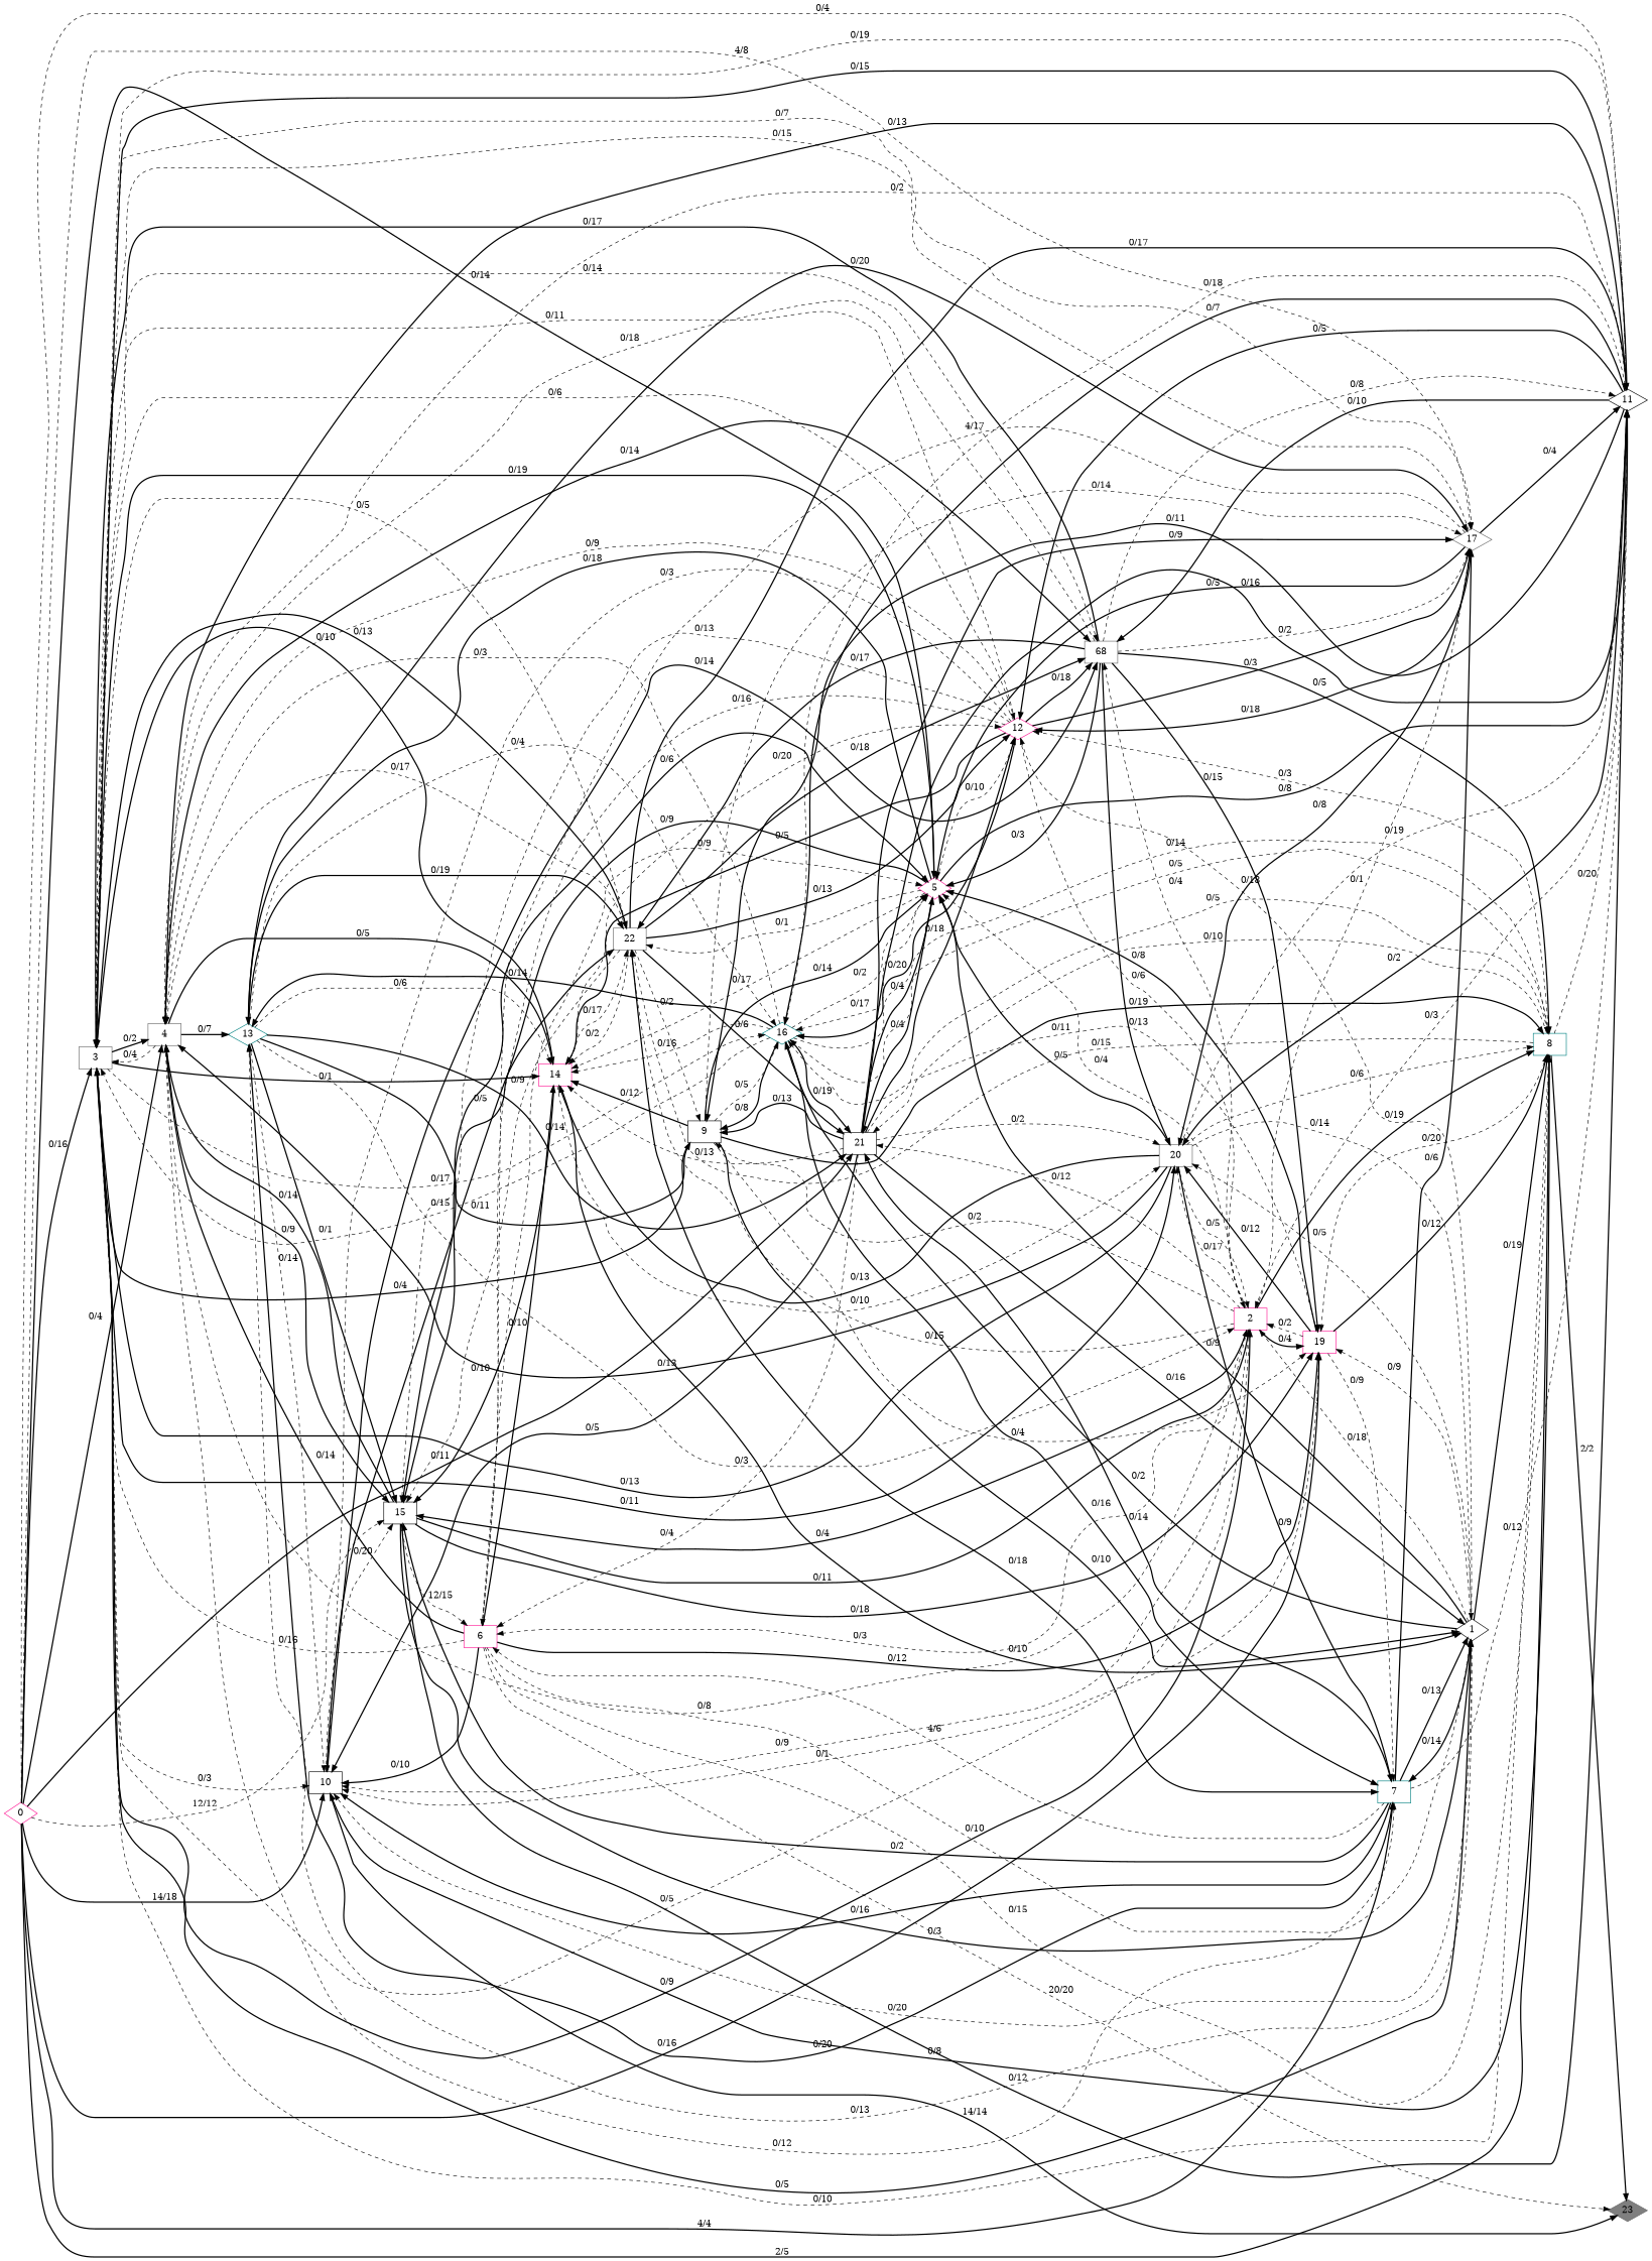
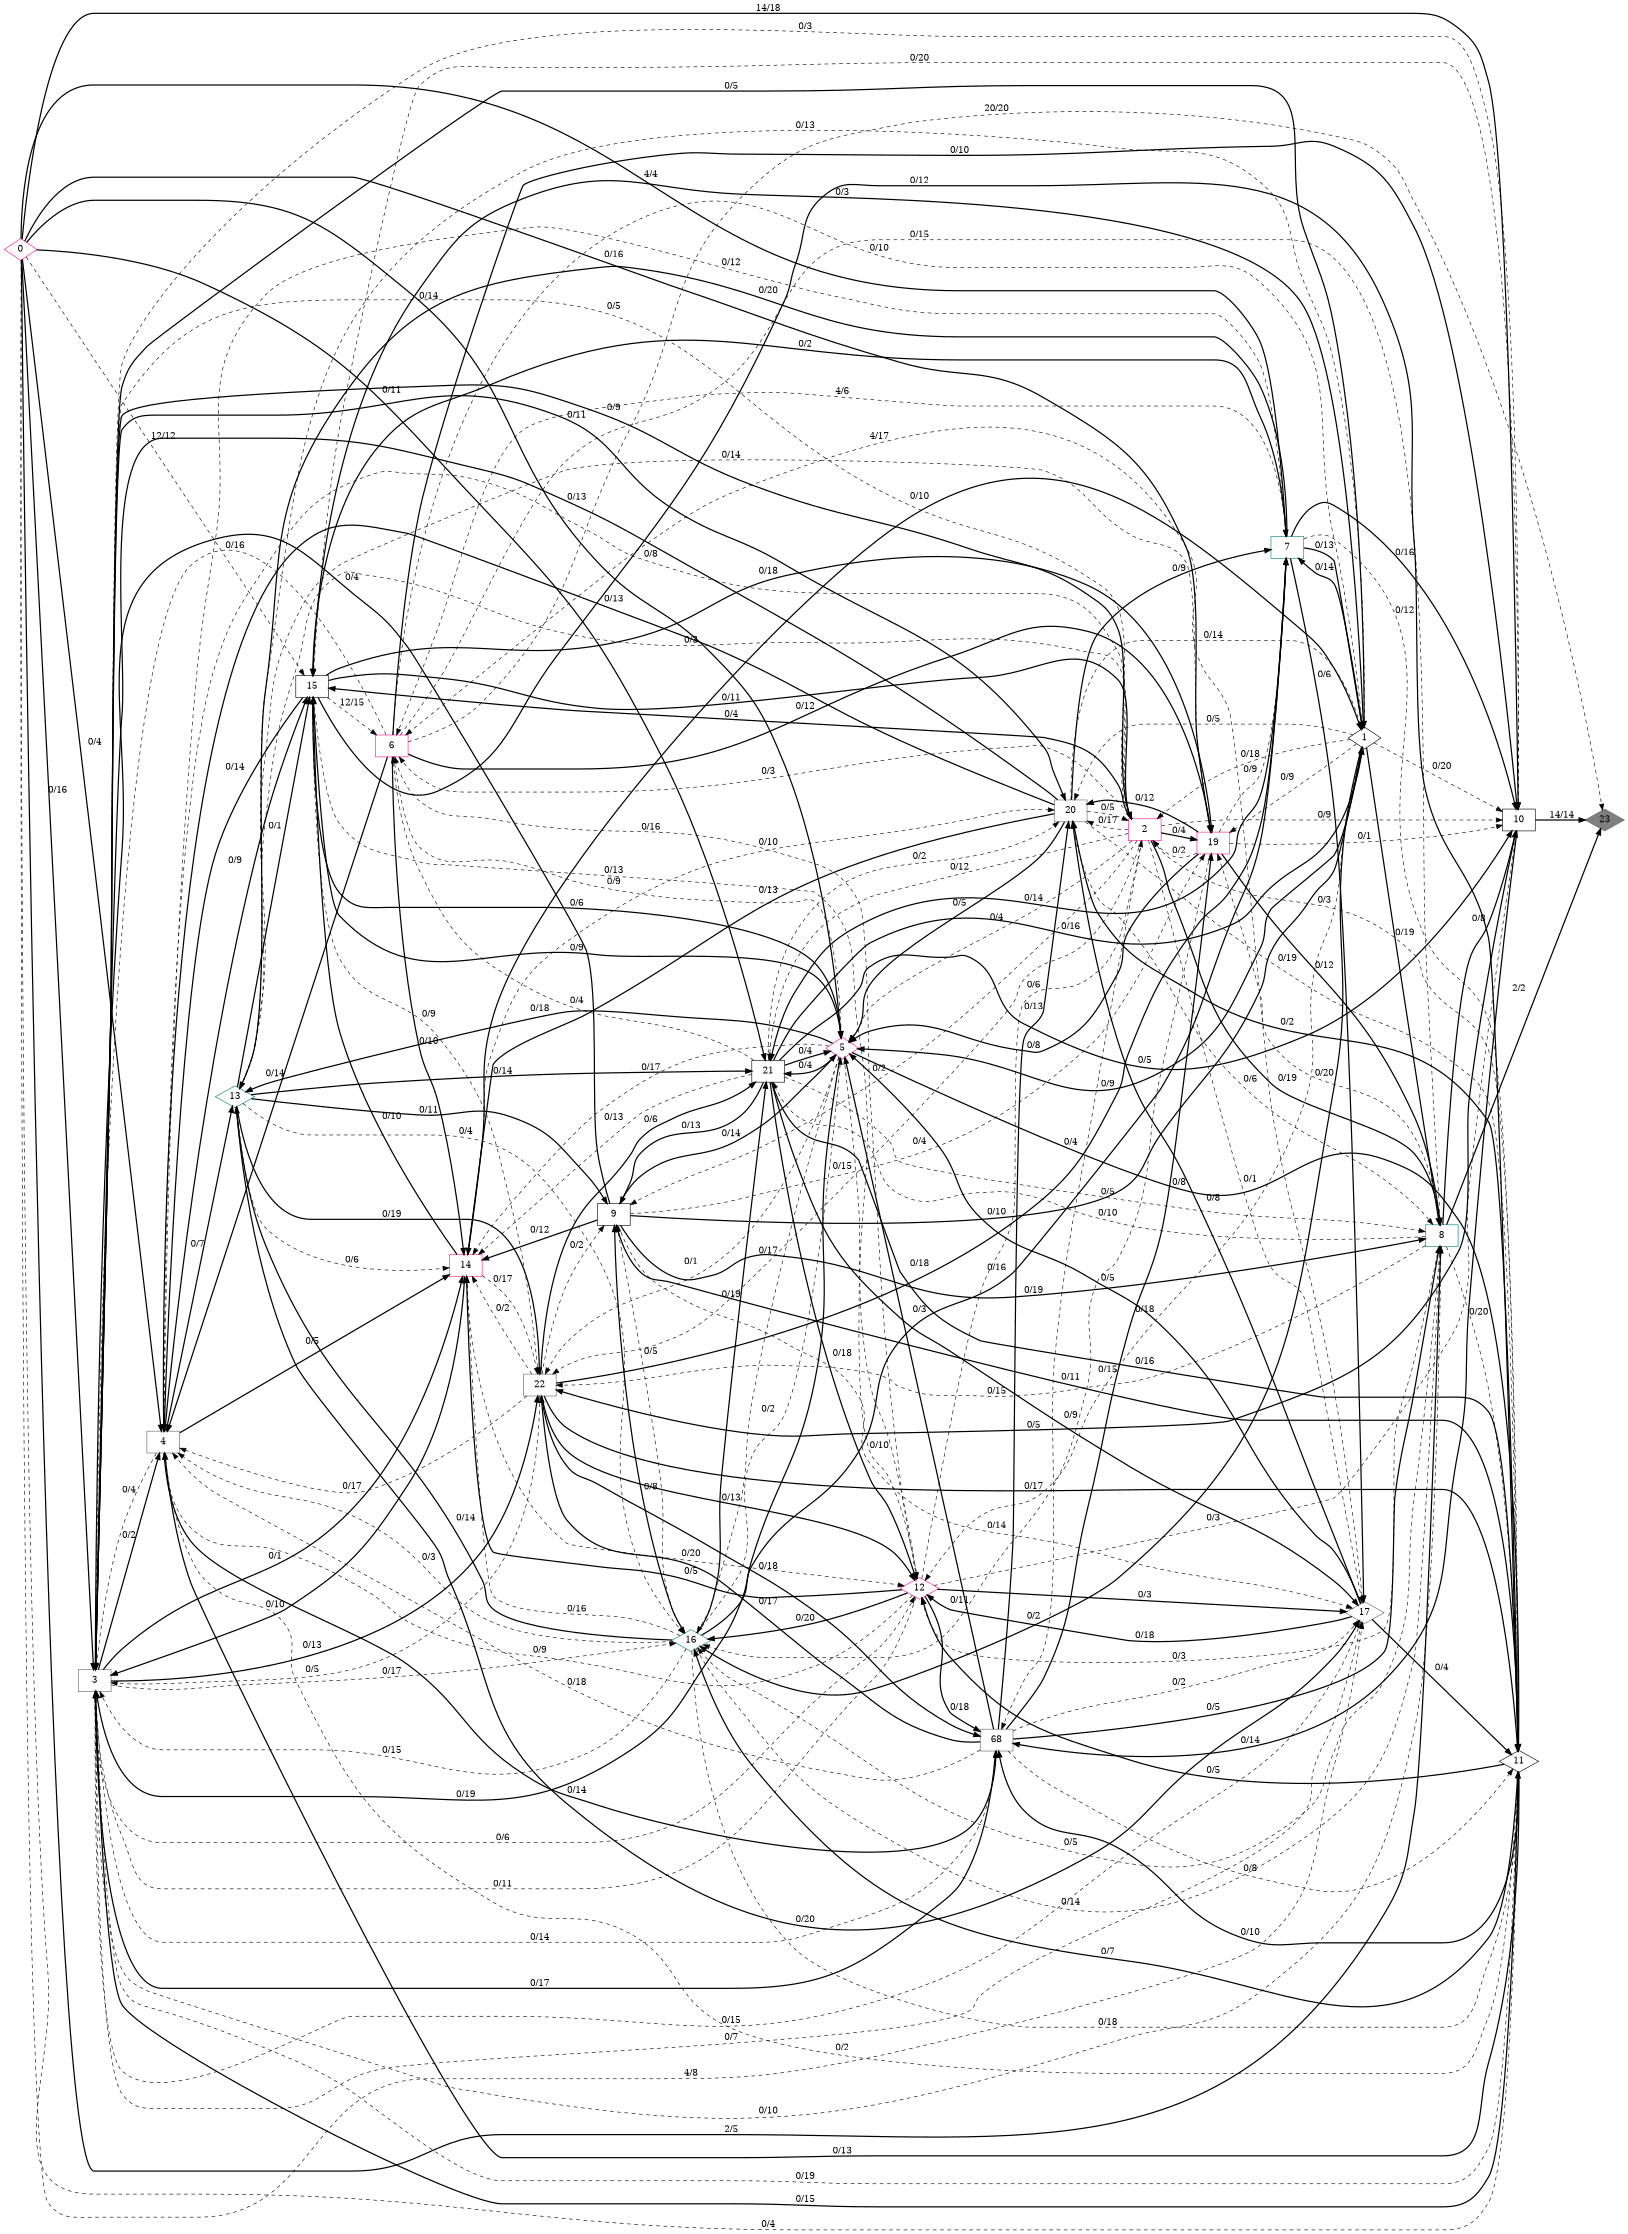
  digraph {
    rankdir=LR
    node [color=deeppink fillcolor=grey100 shape=box style=filled]
    edge [style=bold]
    0 [shape=diamond]
    3 [color=gray40]
    4 [color=gray40]
    5 [shape=diamond]
    7 [color=teal]
    8 [color=teal]
    10 [color=black]
    11 [color=black shape=diamond]
    15 [color=black]
    17 [color=gray40 shape=diamond]
    19
    21 [color=black]
    1 [color=black shape=diamond]
    2
    12 [shape=diamond]
    16 [color=teal shape=diamond]
    20 [color=gray40]
    n18 [color=gray40 label=68]
    22 [color=gray40]
    14
    13 [color=teal shape=diamond]
    6
    23 [color=gray40 fillcolor=grey50 shape=diamond]
    9 [color=black]
    0 -> 3 [label="0/16"]
    0 -> 4 [label="0/4"]
    0 -> 5 [label="0/14"]
    0 -> 7 [label="4/4"]
    0 -> 8 [label="2/5"]
    0 -> 10 [label="14/18"]
    0 -> 11 [label="0/4" style=dashed]
    0 -> 15 [label="12/12" style=dashed]
    0 -> 17 [label="4/8" style=dashed]
    0 -> 19 [label="0/16"]
    0 -> 21 [label="0/11"]
    3 -> 4 [label="0/2"]
    3 -> 8 [label="0/10" style=dashed]
    3 -> 10 [label="0/3" style=dashed]
    3 -> 11 [label="0/19" style=dashed]
    3 -> 17 [label="0/7" style=dashed]
    3 -> 1 [label="0/5"]
    3 -> 2 [label="0/9"]
    3 -> 12 [label="0/6" style=dashed]
    3 -> 16 [label="0/17" style=dashed]
    3 -> 20 [label="0/11"]
    3 -> n18 [label="0/14" style=dashed]
    3 -> 22 [label="0/13"]
    3 -> 14 [label="0/1"]
    4 -> 3 [label="0/4" style=dashed]
    4 -> 7 [label="0/12" style=dashed]
    4 -> 11 [label="0/2" style=dashed]
    4 -> 15 [label="0/9"]
    4 -> 2 [label="0/8" style=dashed]
    4 -> n18 [label="0/14"]
    4 -> 14 [label="0/5"]
    4 -> 13 [label="0/7"]
    5 -> 3 [label="0/19"]
    5 -> 11 [label="0/8"]
    5 -> 15 [label="0/9"]
    5 -> 21 [label="0/4"]
    5 -> 12 [label="0/10" style=dashed]
    5 -> 16 [label="0/17" style=dashed]
    5 -> 22 [label="0/1" style=dashed]
    5 -> 14 [label="0/17" style=dashed]
    5 -> 13 [label="0/18"]
    7 -> 10 [label="0/16"]
    7 -> 11 [label="0/12" style=dashed]
    7 -> 15 [label="0/2"]
    7 -> 17 [label="0/6"]
    7 -> 21 [label="0/14"]
    7 -> 1 [label="0/13"]
    7 -> 13 [label="0/20"]
    7 -> 6 [label="4/6" style=dashed]
    8 -> 10 [label="0/8"]
    8 -> 11 [label="0/20" style=dashed]
    8 -> 19 [label="0/20" style=dashed]
    8 -> 21 [label="0/10" style=dashed]
    8 -> 12 [label="0/3" style=dashed]
    8 -> 16 [label="0/5" style=dashed]
    8 -> 22 [label="0/15" style=dashed]
    8 -> 23 [label="2/2"]
    10 -> 15 [label="0/20" style=dashed]
    10 -> n18 [label="0/14"]
    10 -> 22 [label="0/5"]
    10 -> 23 [label="14/14"]
    11 -> 3 [label="0/15"]
    11 -> 4 [label="0/13"]
    11 -> 2 [label="0/3" style=dashed]
    11 -> 12 [label="0/5"]
    11 -> 16 [label="0/7"]
    11 -> 20 [label="0/2"]
    11 -> n18 [label="0/10"]
    11 -> 9 [label="0/11"]
    15 -> 4 [label="0/14"]
    15 -> 5 [label="0/6"]
    15 -> 11 [label="0/12"]
    15 -> 19 [label="0/18"]
    15 -> 2 [label="0/11"]
    15 -> 6 [label="12/15" style=dashed]
    17 -> 3 [label="0/15" style=dashed]
    17 -> 5 [label="0/5"]
    17 -> 11 [label="0/4"]
    17 -> 12 [label="0/18"]
    17 -> 20 [label="0/8"]
    17 -> 6 [label="4/17" style=dashed]
    19 -> 5 [label="0/8"]
    19 -> 7 [label="0/9" style=dashed]
    19 -> 8 [label="0/12"]
    19 -> 10 [label="0/1" style=dashed]
    19 -> 2 [label="0/2" style=dashed]
    19 -> 16 [label="0/11" style=dashed]
    19 -> 20 [label="0/12"]
    21 -> 5 [label="0/4"]
    21 -> 8 [label="0/5" style=dashed]
    21 -> 10 [label="0/5"]
    21 -> 11 [label="0/16"]
    21 -> 17 [label="0/9"]
    21 -> 1 [label="0/16"]
    21 -> 12 [label="0/18"]
    21 -> 20 [label="0/2" style=dashed]
    21 -> 14 [label="0/13" style=dashed]
    21 -> 6 [label="0/4" style=dashed]
    21 -> 9 [label="0/13"]
    1 -> 5 [label="0/9"]
    1 -> 7 [label="0/14"]
    1 -> 8 [label="0/19"]
    1 -> 10 [label="0/20" style=dashed]
-   15 -> 1 [label="0/3"]
+   1 -> 15 [label="0/3"]
    1 -> 19 [label="0/9" style=dashed]
    1 -> 2 [label="0/18" style=dashed]
    1 -> 12 [label="0/18" style=dashed]
    1 -> 16 [label="0/2"]
    1 -> 20 [label="0/5" style=dashed]
    1 -> 13 [label="0/13" style=dashed]
    2 -> 3 [label="0/5" style=dashed]
    2 -> 5 [label="0/4" style=dashed]
    2 -> 8 [label="0/19"]
    2 -> 10 [label="0/9" style=dashed]
    2 -> 15 [label="0/4"]
    2 -> 17 [label="0/1" style=dashed]
    2 -> 19 [label="0/4"]
    2 -> 21 [label="0/12" style=dashed]
    2 -> 20 [label="0/17" style=dashed]
    2 -> n18 [label="0/4" style=dashed]
    2 -> 22 [label="0/15" style=dashed]
    2 -> 6 [label="0/3" style=dashed]
    2 -> 9 [label="0/2" style=dashed]
    12 -> 3 [label="0/11" style=dashed]
    12 -> 4 [label="0/9" style=dashed]
    12 -> 10 [label="0/3" style=dashed]
    12 -> 15 [label="0/13" style=dashed]
    12 -> 17 [label="0/3"]
    12 -> 2 [label="0/6" style=dashed]
    12 -> 16 [label="0/20"]
    12 -> n18 [label="0/18"]
    12 -> 14 [label="0/5"]
    12 -> 6 [label="0/16" style=dashed]
    16 -> 3 [label="0/15" style=dashed]
    16 -> 4 [label="0/3" style=dashed]
    16 -> 5 [label="0/2" style=dashed]
    16 -> 7 [label="0/16"]
    16 -> 8 [label="0/14" style=dashed]
    16 -> 11 [label="0/18" style=dashed]
    16 -> 21 [label="0/19"]
    16 -> 14 [label="0/16" style=dashed]
    16 -> 13 [label="0/14"]
    16 -> 9 [label="0/8"]
    20 -> 3 [label="0/13"]
    20 -> 4 [label="0/13"]
    20 -> 5 [label="0/5"]
    20 -> 7 [label="0/9"]
    20 -> 8 [label="0/6" style=dashed]
    20 -> 11 [label="0/19" style=dashed]
    20 -> 1 [label="0/14" style=dashed]
    20 -> 2 [label="0/5" style=dashed]
    20 -> 14 [label="0/13"]
    n18 -> 3 [label="0/17"]
    n18 -> 4 [label="0/18" style=dashed]
    n18 -> 5 [label="0/3"]
    n18 -> 8 [label="0/5"]
    n18 -> 11 [label="0/8" style=dashed]
    n18 -> 17 [label="0/2" style=dashed]
    n18 -> 19 [label="0/15"]
    n18 -> 20 [label="0/13"]
    n18 -> 22 [label="0/17"]
    22 -> 3 [label="0/5" style=dashed]
    22 -> 4 [label="0/17" style=dashed]
    22 -> 7 [label="0/18"]
    22 -> 11 [label="0/17"]
    22 -> 15 [label="0/9" style=dashed]
    22 -> 21 [label="0/6"]
    22 -> 12 [label="0/13"]
    22 -> n18 [label="0/18"]
    22 -> 14 [label="0/2" style=dashed]
    22 -> 9 [label="0/2" style=dashed]
    14 -> 3 [label="0/10"]
    14 -> 15 [label="0/10"]
    14 -> 1 [label="0/10"]
    14 -> 12 [label="0/20" style=dashed]
    14 -> 20 [label="0/10" style=dashed]
    14 -> 22 [label="0/17" style=dashed]
    13 -> 15 [label="0/1"]
    13 -> 17 [label="0/20"]
-   13 -> 10 [label="0/14" style=dashed]
+   13 -> 19 [label="0/14" style=dashed]
    13 -> 21 [label="0/14"]
    13 -> 2 [label="0/3" style=dashed]
    13 -> 16 [label="0/4" style=dashed]
    13 -> 22 [label="0/19"]
    13 -> 14 [label="0/6" style=dashed]
    13 -> 9 [label="0/11"]
    6 -> 3 [label="0/16" style=dashed]
    6 -> 4 [label="0/14"]
    6 -> 5 [label="0/9" style=dashed]
    6 -> 8 [label="0/15" style=dashed]
    6 -> 10 [label="0/10"]
    6 -> 19 [label="0/12"]
    6 -> 1 [label="0/10" style=dashed]
    6 -> 14 [label="0/10"]
    6 -> 23 [label="20/20" style=dashed]
    9 -> 3 [label="0/4"]
    9 -> 5 [label="0/14"]
    9 -> 8 [label="0/19"]
    9 -> 17 [label="0/14" style=dashed]
    9 -> 19 [label="0/4" style=dashed]
    9 -> 1 [label="0/10"]
    9 -> 16 [label="0/5" style=dashed]
    9 -> 14 [label="0/12"]
  }
